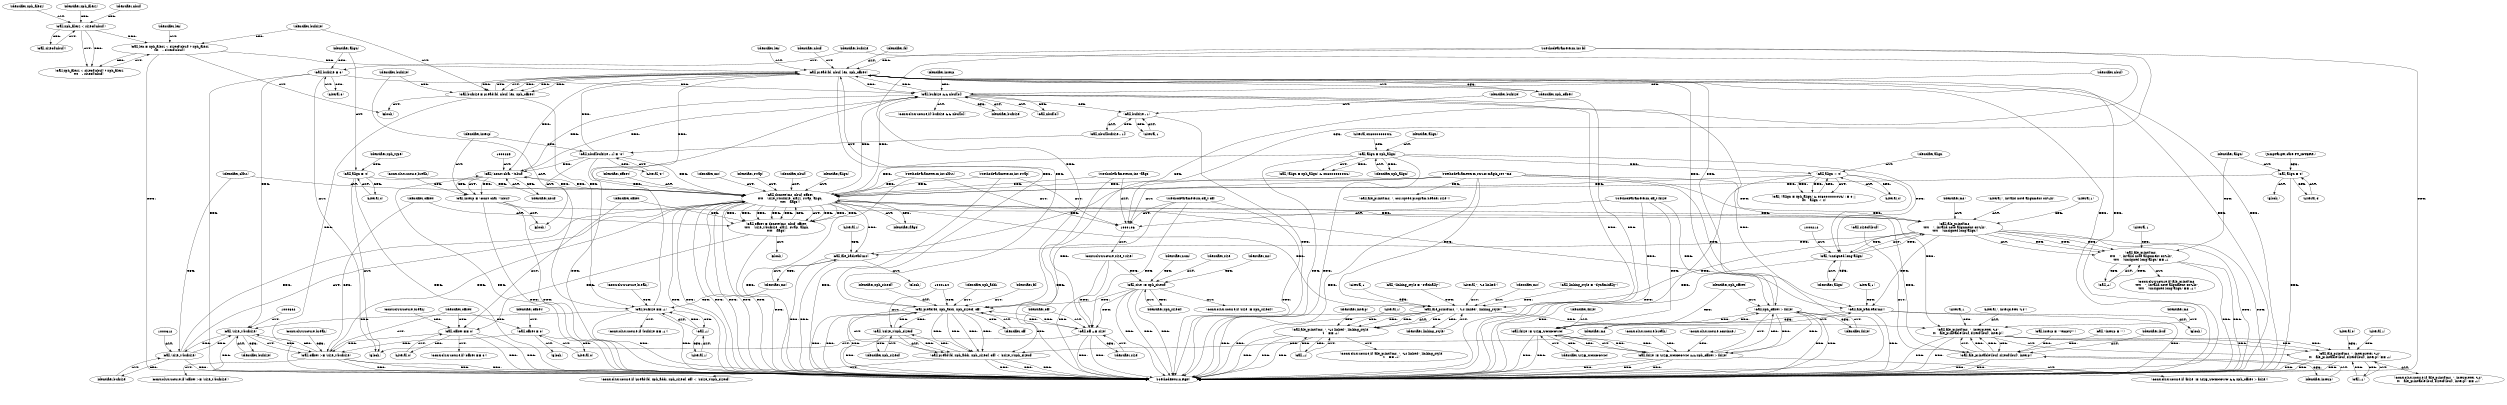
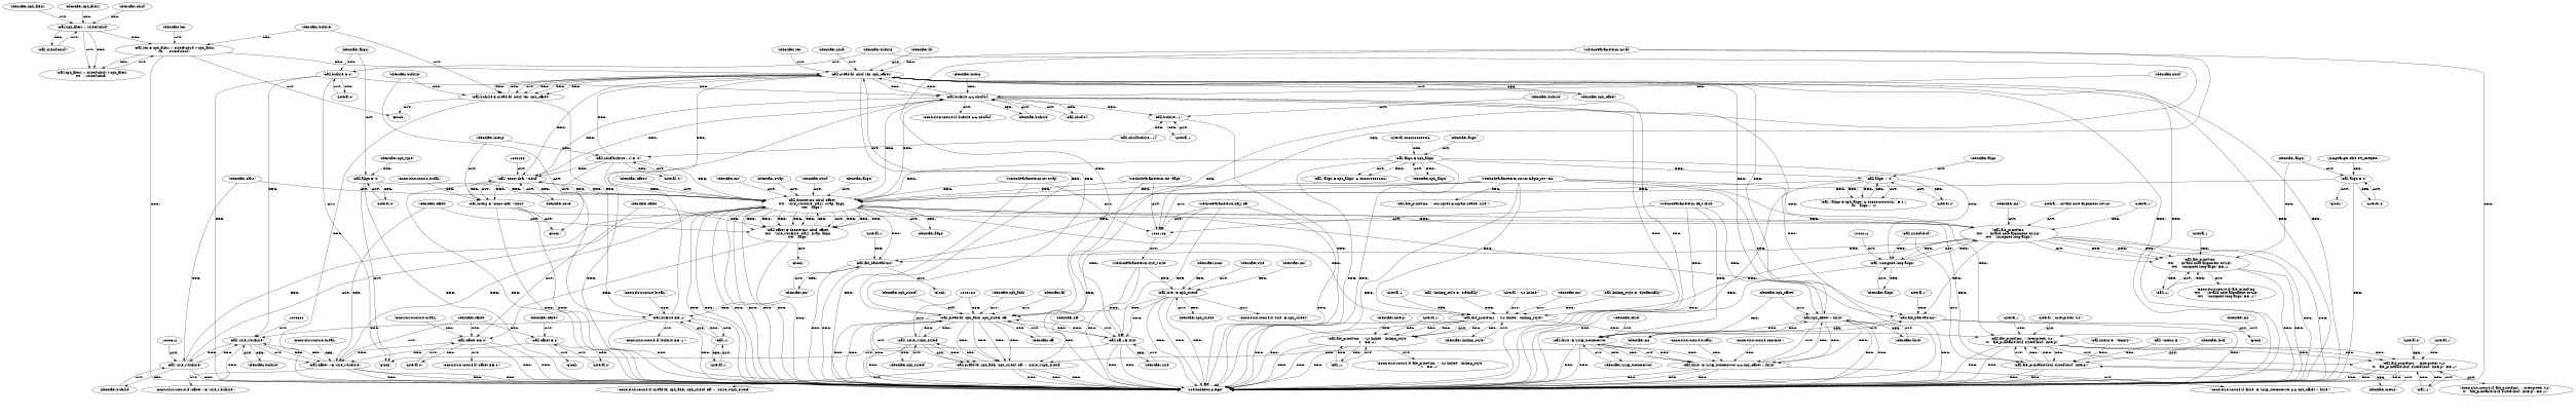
  digraph {
    n1 [label="(Call,pread(fd, nbuf, len, xph_offset))"]
    n2 [label="(Call,pread(fd, xph_addr, xph_sizeof, off))"]
    n3 [label="(Call,bufsize && nbuf[0])"]
    n4 [label="(Call,bufsize = pread(fd, nbuf, len, xph_offset))"]
    n5 [label="(Call,(const char *)nbuf)"]
    n6 [label="(Call,donote(ms, nbuf, offset,\n\t\t\t\t    (size_t)bufsize, clazz, swap, align,\n\t\t\t\t    flags))"]
    n7 [label="(Call,xph_offset > fsize)"]
    n8 [label="(Identifier,xph_offset)"]
    n9 [label="(MethodReturn,RET)"]
    n10 [label="(Call,(ssize_t)xph_sizeof)"]
    n11 [label="(Call,off += size)"]
    n12 [label="(Call,pread(fd, xph_addr, xph_sizeof, off) < (ssize_t)xph_sizeof)"]
    n13 [label="(Identifier,off)"]
    n14 [label="(Call,bufsize - 1)"]
    n15 [label="(ControlStructure,if (bufsize && nbuf[0]))"]
    n16 [label="(Identifier,bufsize)"]
    n17 [label="(Call,nbuf[0])"]
    n18 [label="(Call,bufsize == -1)"]
    n19 [label="(Block,)"]
    n20 [label="(Call,interp = (const char *)nbuf)"]
    n21 [label="(Identifier,nbuf)"]
    n22 [label="(Call,file_printf(ms, \n\t\t\t\t    \", invalid note alignment 0x%lx\",\n\t\t\t\t    (unsigned long)align))"]
    n23 [label="(Call,offset = donote(ms, nbuf, offset,\n\t\t\t\t    (size_t)bufsize, clazz, swap, align,\n\t\t\t\t    flags))"]
    n24 [label="(Call,file_badread(ms))"]
    n25 [label="(Call,file_badread(ms))"]
    n26 [label="(Call,file_printf(ms, \", %s linked\", linking_style))"]
    n27 [label="(Identifier,flags)"]
    n28 [label="(Call,fsize != SIZE_UNKNOWN)"]
    n29 [label="(Call,fsize != SIZE_UNKNOWN && xph_offset > fsize)"]
    n30 [label="(Identifier,fsize)"]
    n31 [label="(Identifier,xph_sizeof)"]
    n32 [label="(Block,)"]
    n33 [label="(Identifier,size)"]
    n34 [label="(ControlStructure,if (pread(fd, xph_addr, xph_sizeof, off) < (ssize_t)xph_sizeof))"]
    n35 [label="(MethodParameterIn,int fd)"]
    1000106
-   n37 [label="(ControlStructure,size_t size)"]
+   n37 [label="(MethodParameterIn,size_t size)"]
    n38 [label="(Call,nbuf[bufsize - 1] = '\0')"]
    n39 [label="(Block,)"]
    n40 [label="(Literal,'\0')"]
    n41 [label="(Call,nbuf[bufsize - 1])"]
    n42 [label="(Literal,1)"]
    n43 [label="(Call,bufsize = 0)"]
    n44 [label="(Call,(size_t)bufsize)"]
    n45 [label="(Literal,0)"]
    n46 [label="(Call,offset >= (size_t)bufsize)"]
    n47 [label="(Call,(size_t)bufsize)"]
    n48 [label="(Identifier,bufsize)"]
    n49 [label="(Call,-1)"]
    n50 [label="(ControlStructure,if (bufsize == -1))"]
    n51 [label="(Literal,1)"]
    n52 [label="(Call,file_printable(ibuf, sizeof(ibuf), interp))"]
    n53 [label="(Call,(unsigned long)align)"]
    n54 [label="(Call,file_printf(ms, \n\t\t\t\t    \", invalid note alignment 0x%lx\",\n\t\t\t\t    (unsigned long)align) == -1)"]
    n55 [label="(Call,offset == 0)"]
    n56 [label="(Block,)"]
    n57 [label="(Block,)"]
    n58 [label="(Identifier,ms)"]
    n59 [label="(Block,)"]
    n60 [label="(Identifier,ms)"]
    n61 [label="(Call,file_printf(ms, \", interpreter %s\",\n\t\t    file_printable(ibuf, sizeof(ibuf), interp)))"]
    n62 [label="(Call,file_printf(ms, \", %s linked\", linking_style)\n\t    == -1)"]
    n63 [label="(Identifier,linking_style)"]
    n64 [label="(Identifier,align)"]
    n65 [label="(Call,-1)"]
    n66 [label="(ControlStructure,if (file_printf(ms, \n\t\t\t\t    \", invalid note alignment 0x%lx\",\n\t\t\t\t    (unsigned long)align) == -1))"]
    n67 [label="(MethodParameterIn,struct magic_set *ms)"]
    n68 [label="(Call,file_printf(ms, \", corrupted program header size\"))"]
    n69 [label="(Call,file_printf(ms, \", interpreter %s\",\n\t\t    file_printable(ibuf, sizeof(ibuf), interp)) == -1)"]
    n70 [label="(Call,align < 4)"]
    n71 [label="(Call,((align = xph_align) & 0x80000000UL) != 0 ||\n\t\t\t    align < 4)"]
    n72 [label="(Literal,4)"]
    n73 [label="(Call,align = xph_align)"]
    n74 [label="(Call,(align = xph_align) & 0x80000000UL)"]
    n75 [label="(Identifier,xph_align)"]
    n76 [label="(ControlStructure,if (offset >= (size_t)bufsize))"]
    n77 [label="(Call,offset = 0)"]
    n78 [label="(Literal,0)"]
    n79 [label="(Block,)"]
    n80 [label="(Literal,0)"]
    n81 [label="(ControlStructure,if (offset == 0))"]
    n82 [label="(Identifier,bufsize)"]
-   n83 [label="(MethodParameterIn,int clazz)"]
    n84 [label="(MethodParameterIn,int swap)"]
    n85 [label="(Call,align = 4)"]
    n86 [label="(Literal,4)"]
    n87 [label="(Call,align = 4)"]
    n88 [label="(Literal,4)"]
    n89 [label="(Block,)"]
    n90 [label="(MethodParameterIn,int *flags)"]
    n91 [label="(Call,len = xph_filesz < sizeof(nbuf) ? xph_filesz\n\t\t\t    : sizeof(nbuf))"]
    n92 [label="(Call,xph_filesz < sizeof(nbuf) ? xph_filesz\n\t\t\t    : sizeof(nbuf))"]
    n93 [label="(Call,xph_filesz < sizeof(nbuf))"]
    n94 [label="(Call,sizeof(nbuf))"]
    n95 [label="(Identifier,SIZE_UNKNOWN)"]
    n96 [label="(ControlStructure,if (fsize != SIZE_UNKNOWN && xph_offset > fsize))"]
    n97 [label="(MethodParameterIn,off_t fsize)"]
    n98 [label="(Call,size != xph_sizeof)"]
    n99 [label="(ControlStructure,if (size != xph_sizeof))"]
    n100 [label="(Identifier,xph_sizeof)"]
    n101 [label="(MethodParameterIn,off_t off)"]
    n102 [label="(Identifier,interp)"]
    n103 [label="(Call,-1)"]
    n104 [label="(ControlStructure,if (file_printf(ms, \", interpreter %s\",\n\t\t    file_printable(ibuf, sizeof(ibuf), interp)) == -1))"]
    n105 [label="(ControlStructure,if (file_printf(ms, \", %s linked\", linking_style)\n\t    == -1))"]
    n106 [label="(Call,-1)"]
    n107 [label="(Call,*linking_style = \"statically\")"]
    n108 [label="(Identifier,align)"]
    n109 [label="(Identifier,bufsize)"]
    n110 [label="(Literal,1)"]
    n111 [label="(ControlStructure,break;)"]
    n112 [label="(ControlStructure,break;)"]
    n113 [label="(ControlStructure,continue;)"]
    n114 [label="(Identifier,nbuf)"]
    n115 [label="(Identifier,len)"]
    n116 [label="(Identifier,ms)"]
    n117 [label="(Identifier,bufsize)"]
    n118 [label="(Identifier,ms)"]
    n119 [label="(Identifier,offset)"]
    n120 [label="(Identifier,swap)"]
    n121 [label="(ControlStructure,break;)"]
    n122 [label="(Identifier,offset)"]
    n123 [label="(ControlStructure,break;)"]
    n124 [label="(ControlStructure,break;)"]
    n125 [label="(Identifier,xph_sizeof)"]
    n126 [label="(Identifier,xph_offset)"]
    n127 [label="(Identifier,align)"]
    n128 [label="(Literal,\", %s linked\")"]
    n129 [label="(Identifier,nbuf)"]
    n130 [label="(Literal,1)"]
    n131 [label="(Identifier,bufsize)"]
    n132 [label="(Identifier,xph_type)"]
    n133 [label="(Call,sizeof(ibuf))"]
    n134 [label="(Literal,0x80000000UL)"]
    n135 [label="(Literal,1)"]
    n136 [label="(Identifier,fsize)"]
    n137 [label="(Identifier,size)"]
    n138 [label="(Identifier,len)"]
    n139 [label="(Literal,1)"]
    n140 [label="(Identifier,offset)"]
    n141 [label="(Literal,\", invalid note alignment 0x%lx\")"]
    n142 [label="(Identifier,ms)"]
    n143 [label="(Identifier,nbuf)"]
    n144 [label="(Identifier,ms)"]
    n145 [label="(Literal,\", interpreter %s\")"]
    n146 [label="(Identifier,align)"]
    n147 [label="(Identifier,xph_filesz)"]
    n148 [label="(Identifier,xph_addr)"]
    n149 [label="(Call,interp = \"*empty*\")"]
    n150 [label="(Identifier,bufsize)"]
    n151 [label="(Identifier,fd)"]
    n152 [label="(Identifier,ms)"]
    n153 [label="(Identifier,align)"]
    n154 [label="(Literal,1)"]
    n155 [label="(Literal,0)"]
    n156 [label="(Literal,1)"]
    n157 [label="(Call,linking_style = \"dynamically\")"]
    n158 [label="(JumpTarget,case PT_INTERP:)"]
    n159 [label="(Identifier,offset)"]
    n160 [label="(Call,*interp = \"\")"]
    n161 [label="(Identifier,ibuf)"]
    n162 [label="(Identifier,off)"]
    n163 [label="(Identifier,interp)"]
    n164 [label="(Identifier,xph_filesz)"]
    n165 [label="(Identifier,nbuf)"]
    n166 [label="(Identifier,offset)"]
    n167 [label="(Identifier,interp)"]
    n168 [label="(Identifier,fd)"]
    n169 [label="(Identifier,clazz)"]
    n170 [label="(Literal,1)"]
    n171 [label="(Literal,1)"]
    n172 [label="(Identifier,interp)"]
    n173 [label="(Identifier,num)"]
    n174 [label="(Identifier,align)"]
    1000164
    1000285
    1000212
    1000302
    1000312
    n1 -> n2 [label="DDG: "]
    n1 -> n3 [label="DDG: "]
    n1 -> n4 [label="AST: "]
    n1 -> n4 [label="DDG: "]
    n1 -> n4 [label="DDG: "]
    n1 -> n4 [label="DDG: "]
    n1 -> n4 [label="DDG: "]
    n1 -> n5 [label="DDG: "]
    n1 -> n6 [label="DDG: "]
    n1 -> n7 [label="DDG: "]
    n1 -> n8 [label="CFG: "]
    n1 -> n9 [label="DDG: "]
    n1 -> n9 [label="DDG: "]
    n1 -> n9 [label="DDG: "]
    n1 -> n9 [label="DDG: "]
    n2 -> n1 [label="DDG: "]
    n2 -> n9 [label="DDG: "]
    n2 -> n9 [label="DDG: "]
    n2 -> n9 [label="DDG: "]
    n2 -> n10 [label="DDG: "]
    n2 -> n11 [label="DDG: "]
    n2 -> n12 [label="AST: "]
    n2 -> n12 [label="DDG: "]
    n2 -> n12 [label="DDG: "]
    n2 -> n12 [label="DDG: "]
    n2 -> n12 [label="DDG: "]
    n2 -> n13 [label="CFG: "]
    n3 -> n1 [label="DDG: "]
    n3 -> n5 [label="DDG: "]
    n3 -> n6 [label="DDG: "]
    n3 -> n9 [label="DDG: "]
    n3 -> n9 [label="DDG: "]
    n3 -> n9 [label="DDG: "]
-   n3 -> n14 [label="CFG: "]
+   n3 -> n14 [label="DDG: "]
    n3 -> n15 [label="AST: "]
    n3 -> n16 [label="CFG: "]
    n3 -> n17 [label="CFG: "]
    n4 -> n1 [label="CFG: "]
    n4 -> n9 [label="DDG: "]
    n4 -> n18 [label="DDG: "]
    n4 -> n19 [label="AST: "]
    n5 -> n3 [label="DDG: "]
    n5 -> n6 [label="DDG: "]
    n5 -> n9 [label="DDG: "]
    n5 -> n20 [label="AST: "]
    n5 -> n20 [label="DDG: "]
    n5 -> n21 [label="CFG: "]
    n6 -> n3 [label="DDG: "]
    n6 -> n5 [label="DDG: "]
    n6 -> n9 [label="DDG: "]
    n6 -> n9 [label="DDG: "]
    n6 -> n9 [label="DDG: "]
    n6 -> n9 [label="DDG: "]
    n6 -> n9 [label="DDG: "]
    n6 -> n9 [label="DDG: "]
    n6 -> n22 [label="DDG: "]
    n6 -> n23 [label="AST: "]
    n6 -> n23 [label="DDG: "]
    n6 -> n23 [label="DDG: "]
    n6 -> n23 [label="DDG: "]
    n6 -> n23 [label="DDG: "]
    n6 -> n23 [label="DDG: "]
    n6 -> n23 [label="DDG: "]
    n6 -> n23 [label="DDG: "]
    n6 -> n23 [label="DDG: "]
    n6 -> n24 [label="DDG: "]
    n6 -> n25 [label="DDG: "]
    n6 -> n26 [label="DDG: "]
    n6 -> n27 [label="CFG: "]
    n7 -> n1 [label="DDG: "]
    n7 -> n9 [label="DDG: "]
    n7 -> n9 [label="DDG: "]
    n7 -> n28 [label="DDG: "]
    n7 -> n29 [label="AST: "]
    n7 -> n29 [label="DDG: "]
    n7 -> n29 [label="DDG: "]
    n7 -> n30 [label="CFG: "]
    n8 -> n1 [label="AST: "]
    n10 -> n2 [label="DDG: "]
    n10 -> n9 [label="DDG: "]
    n10 -> n12 [label="AST: "]
    n10 -> n12 [label="DDG: "]
    n10 -> n31 [label="CFG: "]
    n11 -> n2 [label="DDG: "]
    n11 -> n9 [label="DDG: "]
    n11 -> n9 [label="DDG: "]
    n11 -> n32 [label="AST: "]
    n11 -> n33 [label="CFG: "]
    n12 -> n9 [label="DDG: "]
    n12 -> n9 [label="DDG: "]
    n12 -> n9 [label="DDG: "]
    n12 -> n10 [label="CFG: "]
    n12 -> n34 [label="AST: "]
    n13 -> n2 [label="AST: "]
    n14 -> n9 [label="DDG: "]
-   n14 -> n41 [label="AST: "]
    n14 -> n42 [label="CFG: "]
    n16 -> n3 [label="AST: "]
    n17 -> n3 [label="AST: "]
    n18 -> n3 [label="DDG: "]
    n18 -> n9 [label="DDG: "]
    n18 -> n9 [label="DDG: "]
    n18 -> n44 [label="DDG: "]
    n18 -> n49 [label="CFG: "]
    n18 -> n50 [label="AST: "]
    n20 -> n5 [label="CFG: "]
    n20 -> n9 [label="DDG: "]
    n20 -> n9 [label="DDG: "]
    n20 -> n39 [label="AST: "]
    n20 -> n52 [label="DDG: "]
    n21 -> n5 [label="AST: "]
    n22 -> n6 [label="DDG: "]
    n22 -> n9 [label="DDG: "]
    n22 -> n9 [label="DDG: "]
    n22 -> n24 [label="DDG: "]
    n22 -> n25 [label="DDG: "]
    n22 -> n26 [label="DDG: "]
    n22 -> n53 [label="CFG: "]
    n22 -> n54 [label="AST: "]
    n22 -> n54 [label="DDG: "]
    n22 -> n54 [label="DDG: "]
    n22 -> n54 [label="DDG: "]
    n23 -> n6 [label="CFG: "]
    n23 -> n9 [label="DDG: "]
    n23 -> n55 [label="DDG: "]
    n23 -> n56 [label="AST: "]
    n24 -> n9 [label="DDG: "]
    n24 -> n9 [label="DDG: "]
    n24 -> n57 [label="AST: "]
    n24 -> n58 [label="CFG: "]
    n25 -> n9 [label="DDG: "]
    n25 -> n9 [label="DDG: "]
    n25 -> n59 [label="AST: "]
    n25 -> n60 [label="CFG: "]
    n26 -> n9 [label="DDG: "]
    n26 -> n9 [label="DDG: "]
    n26 -> n61 [label="DDG: "]
    n26 -> n62 [label="AST: "]
    n26 -> n62 [label="DDG: "]
    n26 -> n62 [label="DDG: "]
    n26 -> n62 [label="DDG: "]
    n26 -> n63 [label="CFG: "]
    n27 -> n6 [label="AST: "]
    n28 -> n7 [label="DDG: "]
    n28 -> n9 [label="DDG: "]
    n28 -> n9 [label="DDG: "]
    n28 -> n29 [label="AST: "]
    n28 -> n29 [label="DDG: "]
    n28 -> n29 [label="DDG: "]
    n28 -> n95 [label="CFG: "]
    n29 -> n7 [label="CFG: "]
    n29 -> n9 [label="DDG: "]
    n29 -> n9 [label="DDG: "]
    n29 -> n9 [label="DDG: "]
    n29 -> n28 [label="CFG: "]
    n29 -> n96 [label="AST: "]
    n30 -> n7 [label="AST: "]
    n31 -> n10 [label="AST: "]
    n33 -> n11 [label="AST: "]
    n35 -> n1 [label="DDG: "]
    n35 -> n2 [label="DDG: "]
    n35 -> n9 [label="DDG: "]
    n35 -> 1000106 [label="CFG: "]
    1000106 -> n37 [label="AST: "]
    n37 -> n9 [label="DDG: "]
    n37 -> n11 [label="DDG: "]
    n37 -> n98 [label="DDG: "]
    n38 -> n1 [label="DDG: "]
    n38 -> n5 [label="DDG: "]
    n38 -> n6 [label="DDG: "]
    n38 -> n9 [label="DDG: "]
    n38 -> n39 [label="AST: "]
    n38 -> n40 [label="CFG: "]
    n40 -> n38 [label="AST: "]
    n41 -> n14 [label="CFG: "]
    n41 -> n38 [label="AST: "]
    n42 -> n14 [label="AST: "]
    n43 -> n3 [label="DDG: "]
    n43 -> n9 [label="DDG: "]
    n43 -> n32 [label="AST: "]
    n43 -> n44 [label="DDG: "]
    n43 -> n45 [label="CFG: "]
    n44 -> n9 [label="DDG: "]
    n44 -> n46 [label="AST: "]
    n44 -> n46 [label="DDG: "]
    n44 -> n47 [label="DDG: "]
    n44 -> n48 [label="CFG: "]
    n45 -> n43 [label="AST: "]
    n46 -> n6 [label="DDG: "]
    n46 -> n9 [label="DDG: "]
    n46 -> n9 [label="DDG: "]
    n46 -> n9 [label="DDG: "]
    n46 -> n44 [label="CFG: "]
    n46 -> n76 [label="AST: "]
    n47 -> n6 [label="AST: "]
    n47 -> n6 [label="DDG: "]
    n47 -> n9 [label="DDG: "]
    n47 -> n44 [label="DDG: "]
    n47 -> n82 [label="CFG: "]
    n48 -> n44 [label="AST: "]
    n49 -> n18 [label="AST: "]
    n49 -> n18 [label="DDG: "]
    n49 -> n51 [label="CFG: "]
    n51 -> n49 [label="AST: "]
    n52 -> n9 [label="DDG: "]
    n52 -> n9 [label="DDG: "]
    n52 -> n61 [label="AST: "]
    n52 -> n61 [label="DDG: "]
    n52 -> n61 [label="DDG: "]
    n52 -> n102 [label="CFG: "]
    n53 -> n9 [label="DDG: "]
    n53 -> n22 [label="AST: "]
    n53 -> n22 [label="DDG: "]
    n53 -> n64 [label="CFG: "]
    n54 -> n9 [label="DDG: "]
    n54 -> n9 [label="DDG: "]
    n54 -> n65 [label="CFG: "]
    n54 -> n66 [label="AST: "]
    n55 -> n9 [label="DDG: "]
    n55 -> n9 [label="DDG: "]
    n55 -> n46 [label="DDG: "]
    n55 -> n80 [label="CFG: "]
    n55 -> n81 [label="AST: "]
    n58 -> n12 [label="CFG: "]
    n58 -> n24 [label="AST: "]
    n60 -> n18 [label="CFG: "]
    n60 -> n25 [label="AST: "]
    n61 -> n9 [label="DDG: "]
    n61 -> n9 [label="DDG: "]
    n61 -> n52 [label="CFG: "]
    n61 -> n69 [label="AST: "]
    n61 -> n69 [label="DDG: "]
    n61 -> n69 [label="DDG: "]
    n61 -> n69 [label="DDG: "]
    n62 -> n9 [label="DDG: "]
    n62 -> n9 [label="DDG: "]
    n62 -> n9 [label="DDG: "]
    n62 -> n105 [label="AST: "]
    n62 -> n106 [label="CFG: "]
    n63 -> n26 [label="AST: "]
    n64 -> n53 [label="AST: "]
    n65 -> n54 [label="AST: "]
    n65 -> n54 [label="DDG: "]
    n67 -> n6 [label="DDG: "]
    n67 -> n9 [label="DDG: "]
    n67 -> n22 [label="DDG: "]
    n67 -> n24 [label="DDG: "]
    n67 -> n25 [label="DDG: "]
    n67 -> n26 [label="DDG: "]
    n67 -> 1000106 [label="AST: "]
    n67 -> n61 [label="DDG: "]
    n67 -> n68 [label="DDG: "]
    n69 -> n9 [label="DDG: "]
    n69 -> n9 [label="DDG: "]
    n69 -> n9 [label="DDG: "]
    n69 -> n103 [label="CFG: "]
    n69 -> n104 [label="AST: "]
    n70 -> n6 [label="DDG: "]
    n70 -> n9 [label="DDG: "]
-   n70 -> n53 [label="DDG: "]
+   n133 -> n53 [label="DDG: "]
    n70 -> n71 [label="AST: "]
    n70 -> n71 [label="DDG: "]
    n70 -> n71 [label="DDG: "]
    n70 -> n72 [label="CFG: "]
    n71 -> n70 [label="CFG: "]
    n72 -> n70 [label="AST: "]
    n73 -> n6 [label="DDG: "]
    n73 -> n9 [label="DDG: "]
    n73 -> n9 [label="DDG: "]
    n73 -> n53 [label="DDG: "]
    n73 -> n70 [label="DDG: "]
    n73 -> n74 [label="AST: "]
    n73 -> n74 [label="DDG: "]
    n73 -> n75 [label="DDG: "]
    n75 -> n73 [label="AST: "]
    n77 -> n46 [label="DDG: "]
    n77 -> n78 [label="CFG: "]
    n77 -> n79 [label="AST: "]
    n78 -> n77 [label="AST: "]
    n80 -> n55 [label="AST: "]
    n82 -> n47 [label="AST: "]
-   n83 -> n6 [label="DDG: "]
-   n83 -> n9 [label="DDG: "]
-   n83 -> 1000106 [label="AST: "]
    n84 -> n6 [label="DDG: "]
    n84 -> n9 [label="DDG: "]
    n84 -> 1000106 [label="AST: "]
    n85 -> n6 [label="DDG: "]
    n85 -> n9 [label="DDG: "]
    n85 -> n32 [label="AST: "]
    n85 -> n86 [label="CFG: "]
    n86 -> n85 [label="AST: "]
    n87 -> n6 [label="DDG: "]
    n87 -> n9 [label="DDG: "]
    n87 -> n88 [label="CFG: "]
    n87 -> n89 [label="AST: "]
    n88 -> n87 [label="AST: "]
    n90 -> n6 [label="DDG: "]
    n90 -> n9 [label="DDG: "]
    n90 -> 1000106 [label="AST: "]
    n91 -> n1 [label="DDG: "]
    n91 -> n9 [label="DDG: "]
    n91 -> n19 [label="AST: "]
    n91 -> n92 [label="CFG: "]
    n92 -> n91 [label="AST: "]
    n93 -> n91 [label="DDG: "]
    n93 -> n92 [label="AST: "]
    n93 -> n92 [label="DDG: "]
    n93 -> n94 [label="CFG: "]
    n94 -> n93 [label="AST: "]
    n95 -> n28 [label="AST: "]
    n97 -> n7 [label="DDG: "]
    n97 -> n9 [label="DDG: "]
    n97 -> n28 [label="DDG: "]
    n97 -> 1000106 [label="AST: "]
    n98 -> n2 [label="DDG: "]
    n98 -> n9 [label="DDG: "]
    n98 -> n9 [label="DDG: "]
    n98 -> n9 [label="DDG: "]
    n98 -> n11 [label="DDG: "]
    n98 -> n99 [label="AST: "]
    n98 -> n100 [label="CFG: "]
    n100 -> n98 [label="AST: "]
    n101 -> n2 [label="DDG: "]
    n101 -> n9 [label="DDG: "]
    n101 -> n11 [label="DDG: "]
    n101 -> 1000106 [label="AST: "]
    n102 -> n52 [label="AST: "]
    n103 -> n69 [label="AST: "]
    n103 -> n69 [label="DDG: "]
    n106 -> n62 [label="AST: "]
    n106 -> n62 [label="DDG: "]
    n107 -> n26 [label="DDG: "]
    n108 -> n70 [label="AST: "]
    n109 -> n4 [label="CFG: "]
    n109 -> n18 [label="AST: "]
    n110 -> n54 [label="CFG: "]
    n111 -> n29 [label="CFG: "]
    n112 -> n46 [label="CFG: "]
    n113 -> n29 [label="CFG: "]
    n114 -> n3 [label="CFG: "]
    n115 -> n1 [label="AST: "]
    n116 -> n22 [label="AST: "]
    n117 -> n4 [label="AST: "]
    n117 -> n91 [label="CFG: "]
    n118 -> n6 [label="AST: "]
    n119 -> n23 [label="CFG: "]
    n119 -> n55 [label="AST: "]
    n120 -> n6 [label="AST: "]
    n121 -> n55 [label="CFG: "]
    n122 -> n77 [label="AST: "]
    n123 -> n20 [label="CFG: "]
    n124 -> n18 [label="CFG: "]
    n125 -> n2 [label="AST: "]
    n126 -> n7 [label="AST: "]
    n126 -> n28 [label="CFG: "]
    n127 -> n54 [label="CFG: "]
    n127 -> n87 [label="AST: "]
    n128 -> n26 [label="AST: "]
    n129 -> n1 [label="AST: "]
    n130 -> n24 [label="CFG: "]
    n131 -> n14 [label="AST: "]
    n132 -> n85 [label="CFG: "]
    n133 -> n52 [label="AST: "]
    n134 -> n73 [label="CFG: "]
    n135 -> n62 [label="CFG: "]
    n136 -> n28 [label="AST: "]
    n137 -> n98 [label="AST: "]
    n138 -> n91 [label="AST: "]
    n139 -> n61 [label="CFG: "]
    n140 -> n46 [label="AST: "]
    n140 -> n55 [label="CFG: "]
    n140 -> n77 [label="CFG: "]
    n141 -> n22 [label="AST: "]
    n142 -> n98 [label="CFG: "]
    n143 -> n6 [label="AST: "]
    n144 -> n26 [label="AST: "]
    n145 -> n61 [label="AST: "]
    n146 -> n43 [label="CFG: "]
    n146 -> n85 [label="AST: "]
    n147 -> n93 [label="AST: "]
    n148 -> n2 [label="AST: "]
    n149 -> n52 [label="DDG: "]
    n150 -> n11 [label="CFG: "]
    n150 -> n43 [label="AST: "]
    n151 -> n1 [label="AST: "]
    n152 -> n61 [label="AST: "]
    n153 -> n6 [label="AST: "]
    n154 -> n22 [label="CFG: "]
    n155 -> n69 [label="CFG: "]
    n156 -> n69 [label="CFG: "]
    n157 -> n26 [label="DDG: "]
    n158 -> n87 [label="CFG: "]
    n159 -> n23 [label="AST: "]
    n159 -> n46 [label="CFG: "]
    n160 -> n52 [label="DDG: "]
    n161 -> n52 [label="AST: "]
    n162 -> n11 [label="AST: "]
    n162 -> n12 [label="CFG: "]
    n163 -> n3 [label="CFG: "]
    n164 -> n93 [label="CFG: "]
    n165 -> n93 [label="CFG: "]
    n166 -> n6 [label="AST: "]
    n167 -> n20 [label="AST: "]
    n167 -> n38 [label="CFG: "]
    n168 -> n2 [label="AST: "]
    n169 -> n6 [label="AST: "]
    n169 -> n47 [label="CFG: "]
    n170 -> n26 [label="CFG: "]
    n171 -> n25 [label="CFG: "]
    n172 -> n62 [label="CFG: "]
    n173 -> n98 [label="CFG: "]
    n174 -> n73 [label="AST: "]
    1000164 -> n2 [label="CFG: "]
    1000164 -> n10 [label="AST: "]
    1000285 -> n5 [label="AST: "]
    1000212 -> n53 [label="AST: "]
    1000302 -> n44 [label="AST: "]
    1000312 -> n47 [label="AST: "]
  }
